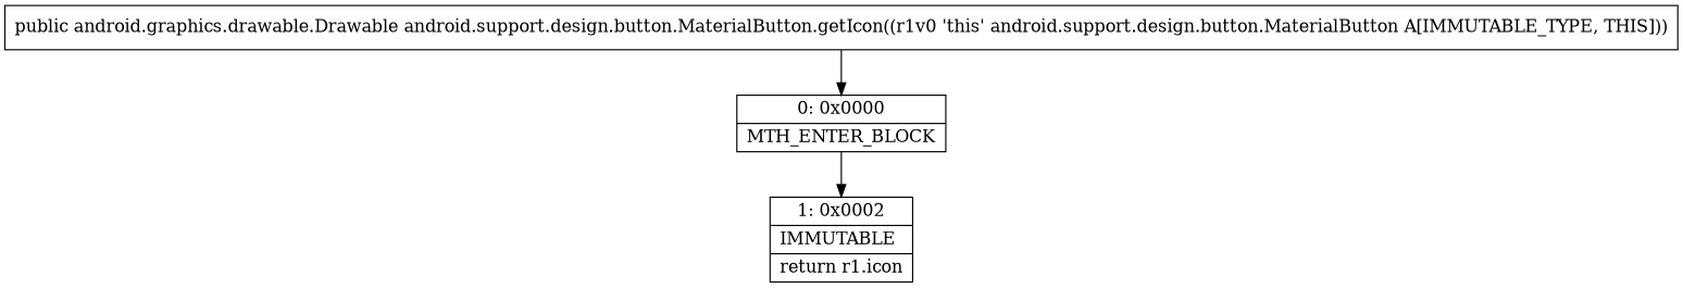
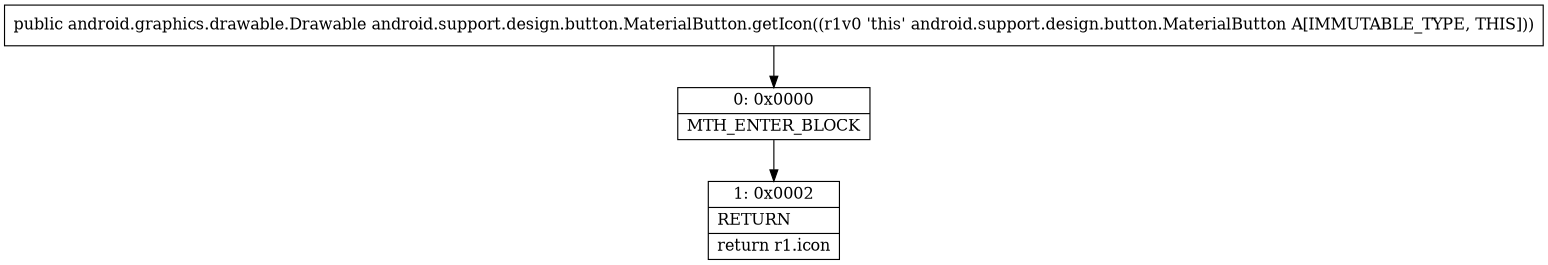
  digraph {
    node [shape=record]
    n1 [label="{0\:\ 0x0000|MTH_ENTER_BLOCK\l}"]
-   n2 [label="{1\:\ 0x0002|IMMUTABLE\l|return r1.icon\l}"]
+   n2 [label="{1\:\ 0x0002|RETURN\l|return r1.icon\l}"]
    n3 [label="{public android.graphics.drawable.Drawable android.support.design.button.MaterialButton.getIcon((r1v0 'this' android.support.design.button.MaterialButton A[IMMUTABLE_TYPE, THIS])) }"]
    n1 -> n2
    n3 -> n1
  }
